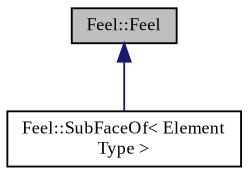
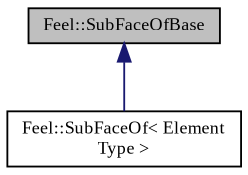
  digraph {
    fontname="Liberation Serif"
    node [color=black fontname="Liberation Serif" fontsize=10 shape=record style=filled]
-   n1 [fillcolor=grey75 fontcolor=black height=0.2 label="Feel::Feel" width=0.4]
+   n1 [fillcolor=grey75 fontcolor=black height=0.2 label="Feel::SubFaceOfBase" width=0.4]
    n2 [fillcolor=white height=0.2 label="Feel::SubFaceOf\< Element\lType \>" width=0.4]
    n1 -> n2 [color=midnightblue dir=back fontname="Liberation Serif" fontsize=10 labelfontname=Helvetica labelfontsize=10 style=solid]
  }
